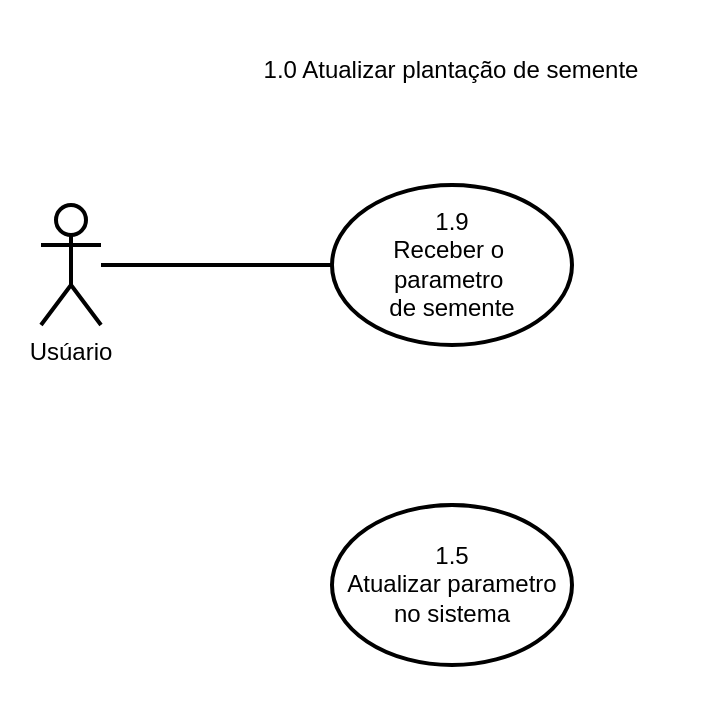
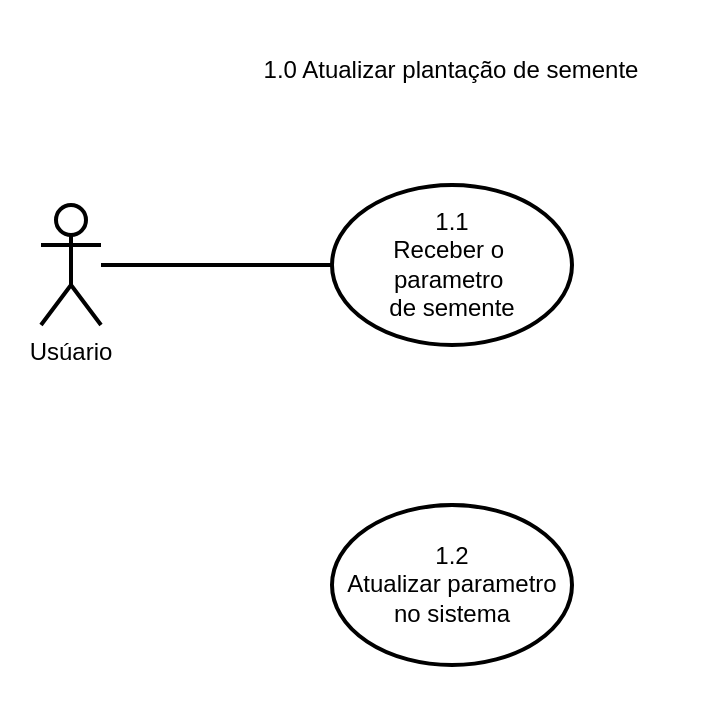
  <mxCell id="0" />
  <mxCell id="1" parent="0" />
  <mxCell id="2" value="1.0 Atualizar plantação de semente" style="text;html=1;align=center;verticalAlign=middle;whiteSpace=wrap;rounded=0;strokeWidth=2;" parent="1" vertex="1"><mxGeometry x="116" y="20" width="219" height="30" as="geometry" /></mxCell>
- <mxCell id="3" value="1.9&lt;div&gt;&lt;div&gt;Receber o&amp;nbsp;&lt;/div&gt;&lt;/div&gt;&lt;div&gt;parametro&amp;nbsp;&lt;/div&gt;&lt;div&gt;de semente&lt;/div&gt;" style="ellipse;whiteSpace=wrap;html=1;strokeWidth=2;" parent="1" vertex="1"><mxGeometry x="165.5" y="92" width="120" height="80" as="geometry" /></mxCell>
+ <mxCell id="3" value="1.1&lt;div&gt;&lt;div&gt;Receber o&amp;nbsp;&lt;/div&gt;&lt;/div&gt;&lt;div&gt;parametro&amp;nbsp;&lt;/div&gt;&lt;div&gt;de semente&lt;/div&gt;" style="ellipse;whiteSpace=wrap;html=1;strokeWidth=2;" parent="1" vertex="1"><mxGeometry x="165.5" y="92" width="120" height="80" as="geometry" /></mxCell>
  <mxCell id="4" style="edgeStyle=orthogonalEdgeStyle;rounded=0;orthogonalLoop=1;jettySize=auto;html=1;entryX=0;entryY=0.5;entryDx=0;entryDy=0;endArrow=none;startFill=0;strokeWidth=2;" parent="1" source="5" target="3" edge="1"><mxGeometry relative="1" as="geometry" /></mxCell>
  <mxCell id="5" value="Usúario" style="shape=umlActor;verticalLabelPosition=bottom;verticalAlign=top;html=1;outlineConnect=0;strokeWidth=2;" parent="1" vertex="1"><mxGeometry x="20" y="102" width="30" height="60" as="geometry" /></mxCell>
- <mxCell id="6" value="1.5&lt;div&gt;Atualizar parametro no sistema&lt;/div&gt;" style="ellipse;whiteSpace=wrap;html=1;strokeWidth=2;" parent="1" vertex="1"><mxGeometry x="165.5" y="252" width="120" height="80" as="geometry" /></mxCell>
+ <mxCell id="6" value="1.2&lt;div&gt;Atualizar parametro no sistema&lt;/div&gt;" style="ellipse;whiteSpace=wrap;html=1;strokeWidth=2;" parent="1" vertex="1"><mxGeometry x="165.5" y="252" width="120" height="80" as="geometry" /></mxCell>
